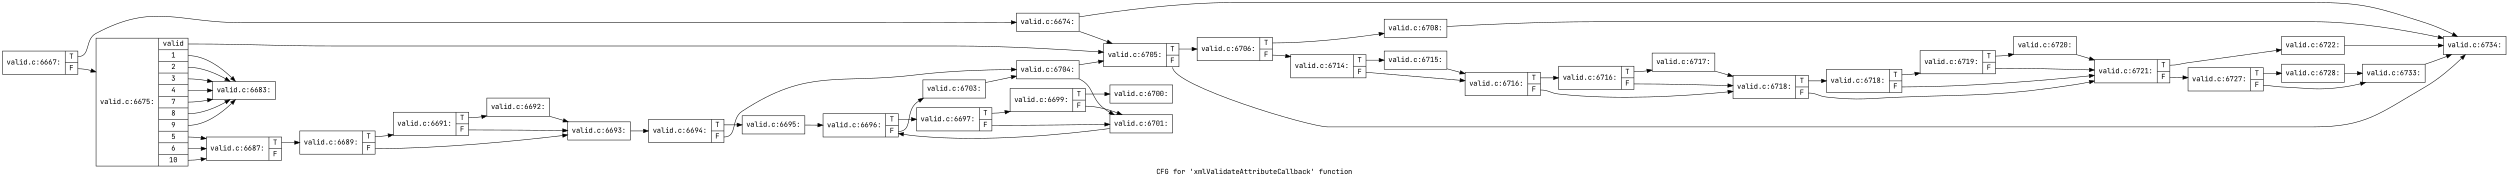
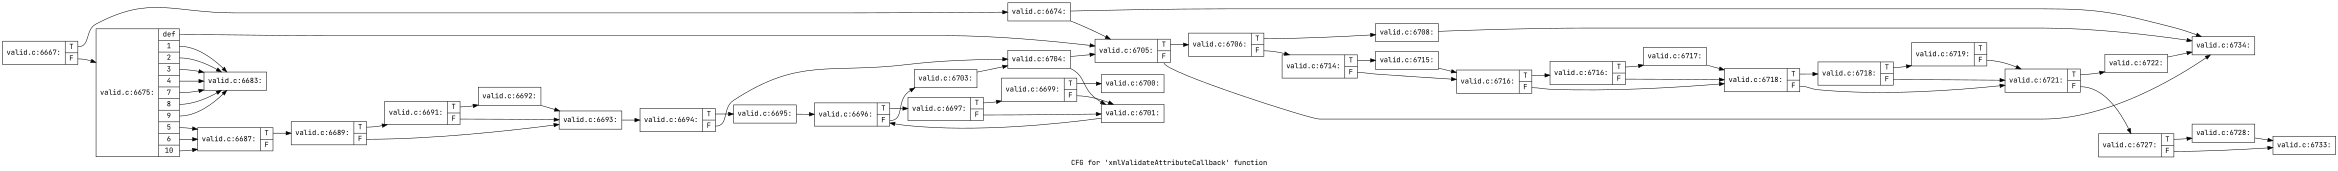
  digraph {
    fontname="JetBrains Mono"
    label="CFG for 'xmlValidateAttributeCallback' function"
    rankdir=LR
    node [fontname="JetBrains Mono" shape=record]
    edge [fontname="JetBrains Mono" tailport=s0]
    n1 [label="{valid.c:6667:|{<s0>T|<s1>F}}"]
    n2 [label="{valid.c:6674:}"]
-   n3 [label="{valid.c:6675:|{<s0>valid|<s1>1|<s2>2|<s3>3|<s4>4|<s5>7|<s6>8|<s7>9|<s8>5|<s9>6|<s10>10}}"]
+   n3 [label="{valid.c:6675:|{<s0>def|<s1>1|<s2>2|<s3>3|<s4>4|<s5>7|<s6>8|<s7>9|<s8>5|<s9>6|<s10>10}}"]
    n4 [label="{valid.c:6734:}"]
    n5 [label="{valid.c:6705:|{<s0>T|<s1>F}}"]
    n6 [label="{valid.c:6683:}"]
    n7 [label="{valid.c:6687:|{<s0>T|<s1>F}}"]
    n8 [label="{valid.c:6706:|{<s0>T|<s1>F}}"]
    n9 [label="{valid.c:6689:|{<s0>T|<s1>F}}"]
    n10 [label="{valid.c:6708:}"]
    n11 [label="{valid.c:6714:|{<s0>T|<s1>F}}"]
    n12 [label="{valid.c:6691:|{<s0>T|<s1>F}}"]
    n13 [label="{valid.c:6693:}"]
    n14 [label="{valid.c:6694:|{<s0>T|<s1>F}}"]
    n15 [label="{valid.c:6695:}"]
    n16 [label="{valid.c:6704:}"]
    n17 [label="{valid.c:6692:}"]
    n18 [label="{valid.c:6696:|{<s0>T|<s1>F}}"]
    n19 [label="{valid.c:6701:}"]
    n20 [label="{valid.c:6697:|{<s0>T|<s1>F}}"]
    n21 [label="{valid.c:6703:}"]
    n22 [label="{valid.c:6699:|{<s0>T|<s1>F}}"]
    n23 [label="{valid.c:6700:}"]
    n24 [label="{valid.c:6715:}"]
    n25 [label="{valid.c:6716:|{<s0>T|<s1>F}}"]
    n26 [label="{valid.c:6716:|{<s0>T|<s1>F}}"]
    n27 [label="{valid.c:6718:|{<s0>T|<s1>F}}"]
    n28 [label="{valid.c:6717:}"]
    n29 [label="{valid.c:6718:|{<s0>T|<s1>F}}"]
    n30 [label="{valid.c:6721:|{<s0>T|<s1>F}}"]
    n31 [label="{valid.c:6719:|{<s0>T|<s1>F}}"]
    n32 [label="{valid.c:6722:}"]
    n33 [label="{valid.c:6727:|{<s0>T|<s1>F}}"]
-   n34 [label="{valid.c:6720:}"]
    n35 [label="{valid.c:6728:}"]
    n36 [label="{valid.c:6733:}"]
    n1 -> n2
    n1 -> n3 [tailport=s1]
    n2 -> n4
    n2 -> n5
    n3 -> n5
    n3 -> n6 [tailport=s1]
    n3 -> n6 [tailport=s2]
    n3 -> n6 [tailport=s3]
    n3 -> n6 [tailport=s4]
    n3 -> n6 [tailport=s5]
    n3 -> n6 [tailport=s6]
    n3 -> n6 [tailport=s7]
    n3 -> n7 [tailport=s8]
    n3 -> n7 [tailport=s9]
    n3 -> n7 [tailport=s10]
    n5 -> n4 [tailport=s1]
    n5 -> n8
    n7 -> n9
    n8 -> n10
    n8 -> n11 [tailport=s1]
    n9 -> n12
    n9 -> n13 [tailport=s1]
    n10 -> n4
    n11 -> n24
    n11 -> n25 [tailport=s1]
    n12 -> n13 [tailport=s1]
    n12 -> n17
    n13 -> n14
    n14 -> n15
    n14 -> n16 [tailport=s1]
    n15 -> n18
    n16 -> n5
    n16 -> n19
    n17 -> n13
    n18 -> n20
    n18 -> n21 [tailport=s1]
    n19 -> n18
    n20 -> n19 [tailport=s1]
    n20 -> n22
    n21 -> n16
    n22 -> n19 [tailport=s1]
    n22 -> n23
    n24 -> n25
    n25 -> n26
    n25 -> n27 [tailport=s1]
    n26 -> n27 [tailport=s1]
    n26 -> n28
    n27 -> n29
    n27 -> n30 [tailport=s1]
    n28 -> n27
    n29 -> n30 [tailport=s1]
    n29 -> n31
    n30 -> n32
    n30 -> n33 [tailport=s1]
    n31 -> n30 [tailport=s1]
-   n31 -> n34
    n32 -> n4
    n33 -> n35
    n33 -> n36 [tailport=s1]
-   n34 -> n30
    n35 -> n36
-   n36 -> n4
  }
